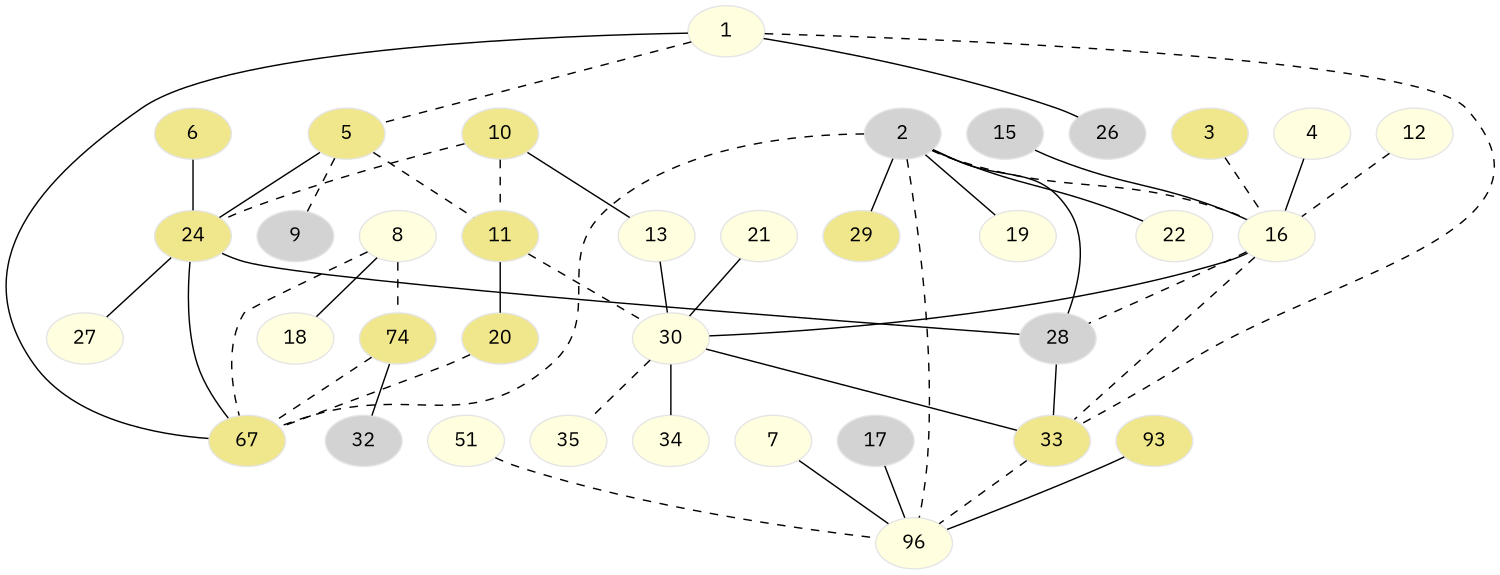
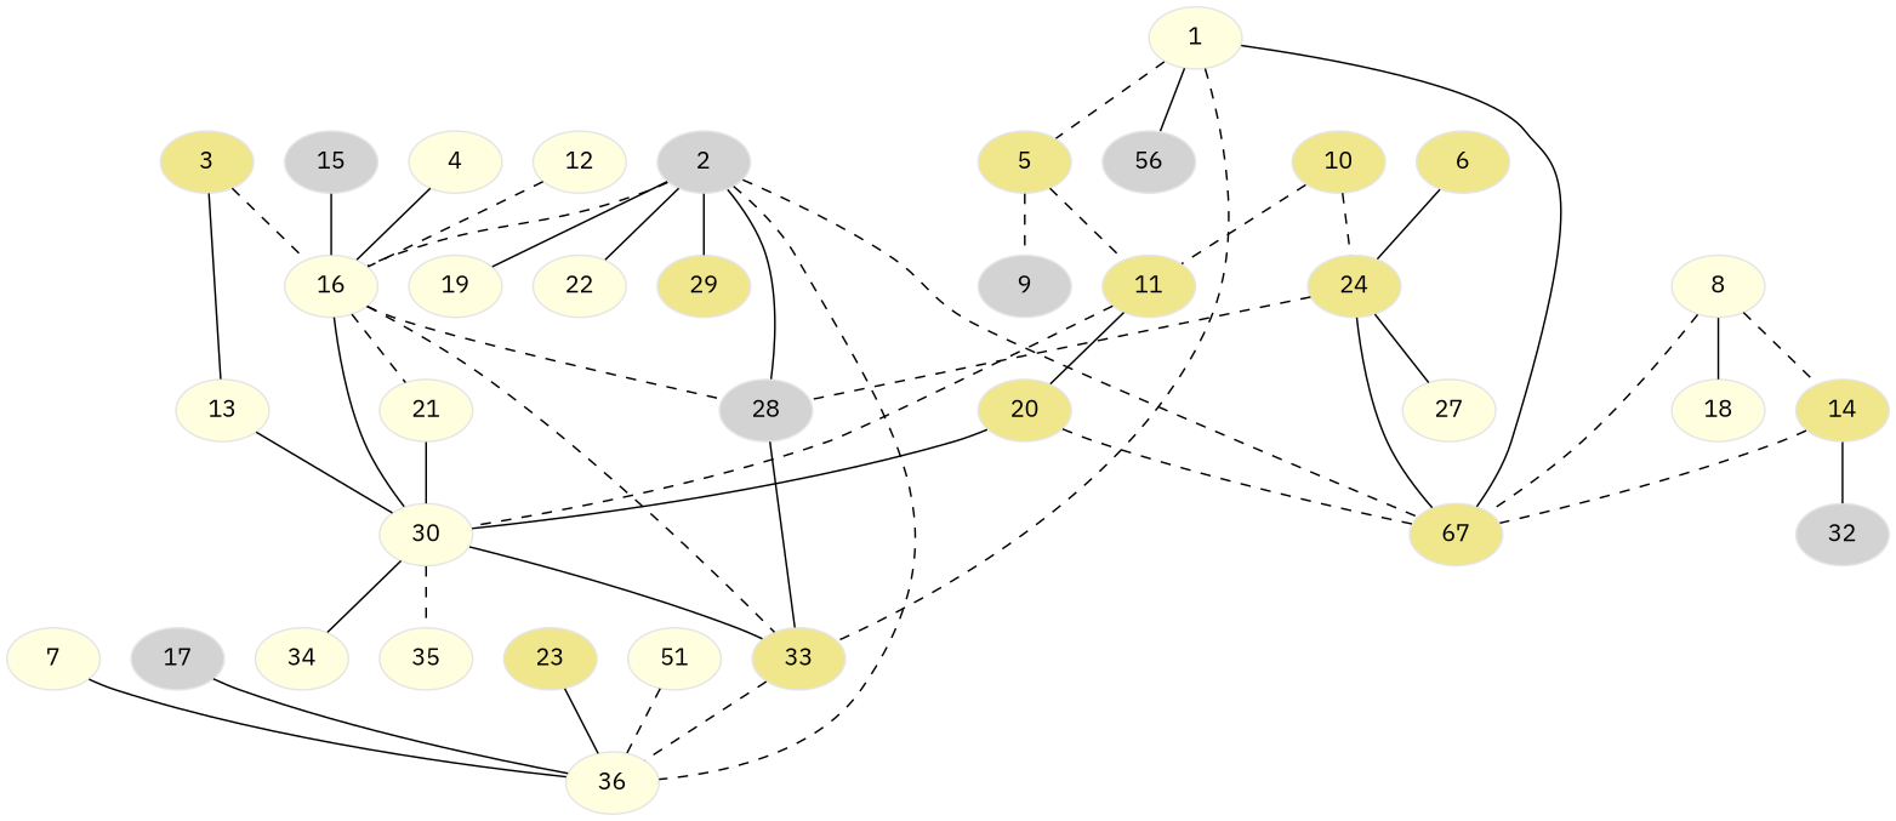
  graph {
    fontname="IBM Plex Sans"
    node [color=gray90 fillcolor=lightyellow fontname="IBM Plex Sans" style=filled]
    edge [fontname="IBM Plex Sans" style=solid weight=1.0]
    5 [fillcolor=khaki]
    1
-   26 [fillcolor=lightgrey]
+   26 [fillcolor=lightgrey label=56]
    33 [fillcolor=khaki]
    n5 [fillcolor=khaki label=67]
    9 [fillcolor=lightgrey]
    24 [fillcolor=khaki]
    11 [fillcolor=khaki]
-   36 [label=96]
+   36
    2 [fillcolor=lightgrey]
    16
    19
    22
    28 [fillcolor=lightgrey]
    29 [fillcolor=khaki]
    30
    21
    3 [fillcolor=khaki]
    4
    10 [fillcolor=khaki]
    13
    27
    6 [fillcolor=khaki]
    7
    8
-   14 [fillcolor=khaki label=74]
+   14 [fillcolor=khaki]
    18
    32 [fillcolor=lightgrey]
    20 [fillcolor=khaki]
    34
    35
    12
    15 [fillcolor=lightgrey]
    17 [fillcolor=lightgrey]
-   23 [fillcolor=khaki label=93]
+   23 [fillcolor=khaki]
    n36 [label=51]
    5 -- 9 [style=dashed]
-   5 -- 24
    5 -- 11 [style=dashed]
    1 -- 5 [style=dashed]
    1 -- 26
    1 -- 33 [style=dashed]
    1 -- n5
    33 -- 36 [style=dashed]
    24 -- n5
-   24 -- 28
+   24 -- 28 [style=dashed]
    24 -- 27
    11 -- 30 [style=dashed]
    11 -- 20
    2 -- n5 [style=dashed]
    2 -- 36 [style=dashed]
    2 -- 16 [style=dashed]
    2 -- 19
    2 -- 22
    2 -- 28
    2 -- 29
    16 -- 33 [style=dashed]
    16 -- 28 [style=dashed]
    16 -- 30
+   16 -- 21 [style=dashed]
    28 -- 33
    30 -- 33
    30 -- 34
    30 -- 35 [style=dashed]
    21 -- 30
    3 -- 16 [style=dashed]
    4 -- 16
    10 -- 24 [style=dashed]
    10 -- 11 [style=dashed]
-   10 -- 13
+   3 -- 13
    13 -- 30
    6 -- 24
    7 -- 36
    8 -- n5 [style=dashed]
    8 -- 14 [style=dashed]
    8 -- 18
    14 -- n5 [style=dashed]
    14 -- 32
    20 -- n5 [style=dashed]
+   20 -- 30
    12 -- 16 [style=dashed]
    15 -- 16
    17 -- 36
    23 -- 36
    n36 -- 36 [style=dashed]
  }
